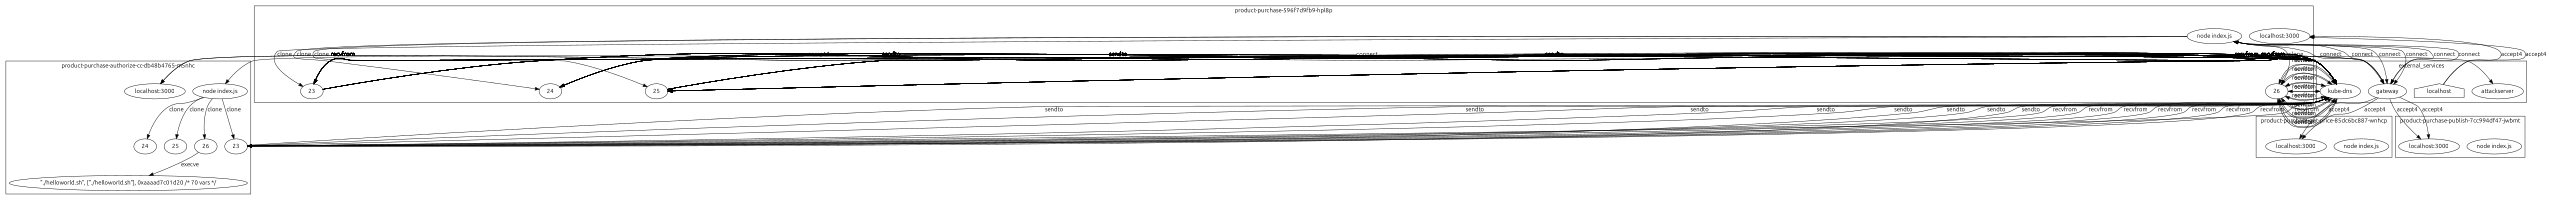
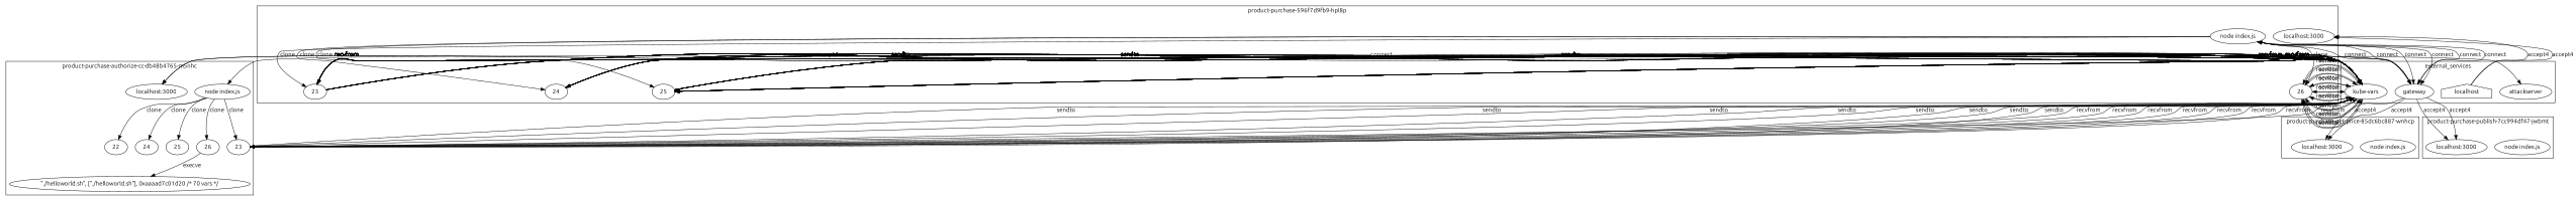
  digraph {
    fontname=Ubuntu
    node [fontname=Ubuntu]
    edge [fontname=Ubuntu]
    n1 [label="node index.js"]
+   n2 [label=22]
    n3 [label=23]
    n4 [label=24]
    n5 [label=25]
    n6 [label=26]
    n7 [label="localhost:3000"]
    n8 [label="\"./helloworld.sh\", [\"./helloworld.sh\"], 0xaaaad7c01d20 /* 70 vars */"]
    n9 [label="node index.js"]
    n10 [label=23]
    n11 [label=24]
    n12 [label=25]
    n13 [label=26]
    n14 [label="localhost:3000"]
    n15 [label="node index.js"]
    n16 [label="localhost:3000"]
    n17 [label="node index.js"]
    n18 [label="localhost:3000"]
    n19 [label=attackserver]
-   n20 [label="kube-dns"]
+   n20 [label="kube-vars"]
    n21 [label=gateway]
    n22 [label=localhost shape=house]
    subgraph cluster_1 {
      label=" product-purchase-authorize-cc-db48b4765-m5nhc "
      n1
+     n2
      n3
      n4
      n5
      n6
      n7
      n8
    }
    subgraph cluster_2 {
      label=" product-purchase-596f7d9fb9-hpl8p "
      n9
      n10
      n11
      n12
      n13
      n14
    }
    subgraph cluster_3 {
      label=" product-purchase-get-price-85dc6bc887-wnhcp "
      n15
      n16
    }
    subgraph cluster_4 {
      label=" product-purchase-publish-7cc994df47-jwbmt "
      n17
      n18
    }
    subgraph cluster_5 {
      label=external_services
      n19
      n20
      n21
      n22
    }
+   n1 -> n2 [label=clone]
    n1 -> n3 [label=clone]
    n1 -> n4 [label=clone]
    n1 -> n5 [label=clone]
    n1 -> n6 [label=clone]
    n1 -> n19 [dir=both label=connect]
    n3 -> n20 [label=sendto]
    n3 -> n20 [label=sendto]
    n3 -> n20 [label=sendto]
    n3 -> n20 [label=sendto]
    n3 -> n20 [label=sendto]
    n3 -> n20 [label=sendto]
    n3 -> n20 [label=sendto]
    n3 -> n20 [label=sendto]
    n6 -> n8 [label=execve]
    n9 -> n10 [label=clone]
    n9 -> n11 [label=clone]
    n9 -> n12 [label=clone]
    n9 -> n13 [label=clone]
    n9 -> n21 [dir=both label=connect]
    n9 -> n21 [dir=both label=connect]
    n9 -> n21 [dir=both label=connect]
    n9 -> n21 [dir=both label=connect]
    n9 -> n21 [dir=both label=connect]
    n9 -> n21 [dir=both label=connect]
    n10 -> n20 [label=sendto]
    n10 -> n20 [label=sendto]
    n10 -> n20 [label=sendto]
    n10 -> n20 [label=sendto]
    n10 -> n20 [label=sendto]
    n10 -> n20 [label=sendto]
    n10 -> n20 [label=sendto]
    n10 -> n20 [label=sendto]
    n10 -> n20 [label=sendto]
    n10 -> n20 [label=sendto]
    n10 -> n20 [label=sendto]
    n10 -> n20 [label=sendto]
    n10 -> n20 [label=sendto]
    n10 -> n20 [label=sendto]
    n10 -> n20 [label=sendto]
    n10 -> n20 [label=sendto]
    n11 -> n20 [label=sendto]
    n11 -> n20 [label=sendto]
    n11 -> n20 [label=sendto]
    n11 -> n20 [label=sendto]
    n11 -> n20 [label=sendto]
    n11 -> n20 [label=sendto]
    n11 -> n20 [label=sendto]
    n11 -> n20 [label=sendto]
    n12 -> n20 [label=sendto]
    n12 -> n20 [label=sendto]
    n12 -> n20 [label=sendto]
    n12 -> n20 [label=sendto]
    n12 -> n20 [label=sendto]
    n12 -> n20 [label=sendto]
    n12 -> n20 [label=sendto]
    n12 -> n20 [label=sendto]
    n12 -> n20 [label=sendto]
    n12 -> n20 [label=sendto]
    n12 -> n20 [label=sendto]
    n12 -> n20 [label=sendto]
    n12 -> n20 [label=sendto]
    n12 -> n20 [label=sendto]
    n12 -> n20 [label=sendto]
    n12 -> n20 [label=sendto]
    n13 -> n20 [label=sendto]
    n13 -> n20 [label=sendto]
    n13 -> n20 [label=sendto]
    n13 -> n20 [label=sendto]
    n13 -> n20 [label=sendto]
    n13 -> n20 [label=sendto]
    n13 -> n20 [label=sendto]
    n13 -> n20 [label=sendto]
    n20 -> n3 [label=recvfrom]
    n20 -> n3 [label=recvfrom]
    n20 -> n3 [label=recvfrom]
    n20 -> n3 [label=recvfrom]
    n20 -> n3 [label=recvfrom]
    n20 -> n3 [label=recvfrom]
    n20 -> n3 [label=recvfrom]
    n20 -> n3 [label=recvfrom]
    n20 -> n10 [label=recvfrom]
    n20 -> n10 [label=recvfrom]
    n20 -> n10 [label=recvfrom]
    n20 -> n10 [label=recvfrom]
    n20 -> n10 [label=recvfrom]
    n20 -> n10 [label=recvfrom]
    n20 -> n10 [label=recvfrom]
    n20 -> n10 [label=recvfrom]
    n20 -> n10 [label=recvfrom]
    n20 -> n10 [label=recvfrom]
    n20 -> n10 [label=recvfrom]
    n20 -> n10 [label=recvfrom]
    n20 -> n10 [label=recvfrom]
    n20 -> n10 [label=recvfrom]
    n20 -> n10 [label=recvfrom]
    n20 -> n10 [label=recvfrom]
    n20 -> n11 [label=recvfrom]
    n20 -> n11 [label=recvfrom]
    n20 -> n11 [label=recvfrom]
    n20 -> n11 [label=recvfrom]
    n20 -> n11 [label=recvfrom]
    n20 -> n11 [label=recvfrom]
    n20 -> n11 [label=recvfrom]
    n20 -> n11 [label=recvfrom]
    n20 -> n12 [label=recvfrom]
    n20 -> n12 [label=recvfrom]
    n20 -> n12 [label=recvfrom]
    n20 -> n12 [label=recvfrom]
    n20 -> n12 [label=recvfrom]
    n20 -> n12 [label=recvfrom]
    n20 -> n12 [label=recvfrom]
    n20 -> n12 [label=recvfrom]
    n20 -> n12 [label=recvfrom]
    n20 -> n12 [label=recvfrom]
    n20 -> n12 [label=recvfrom]
    n20 -> n12 [label=recvfrom]
    n20 -> n12 [label=recvfrom]
    n20 -> n12 [label=recvfrom]
    n20 -> n12 [label=recvfrom]
    n20 -> n12 [label=recvfrom]
    n20 -> n13 [label=recvfrom]
    n20 -> n13 [label=recvfrom]
    n20 -> n13 [label=recvfrom]
    n20 -> n13 [label=recvfrom]
    n20 -> n13 [label=recvfrom]
    n20 -> n13 [label=recvfrom]
    n20 -> n13 [label=recvfrom]
    n20 -> n13 [label=recvfrom]
    n21 -> n7 [label=accept4]
    n21 -> n7 [label=accept4]
    n21 -> n16 [label=accept4]
    n21 -> n16 [label=accept4]
    n21 -> n18 [label=accept4]
    n21 -> n18 [label=accept4]
    n22 -> n14 [label=accept4]
    n22 -> n14 [label=accept4]
  }
